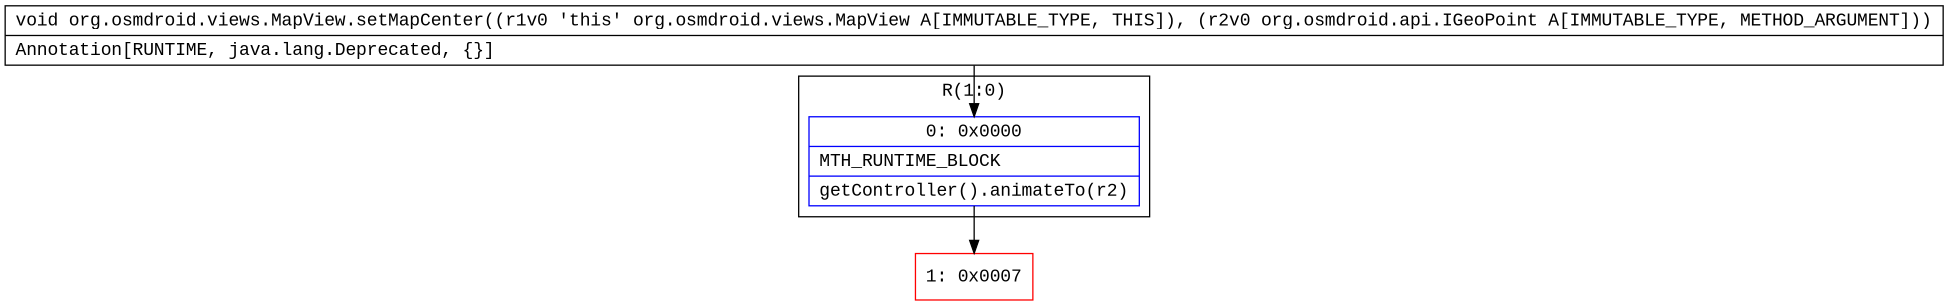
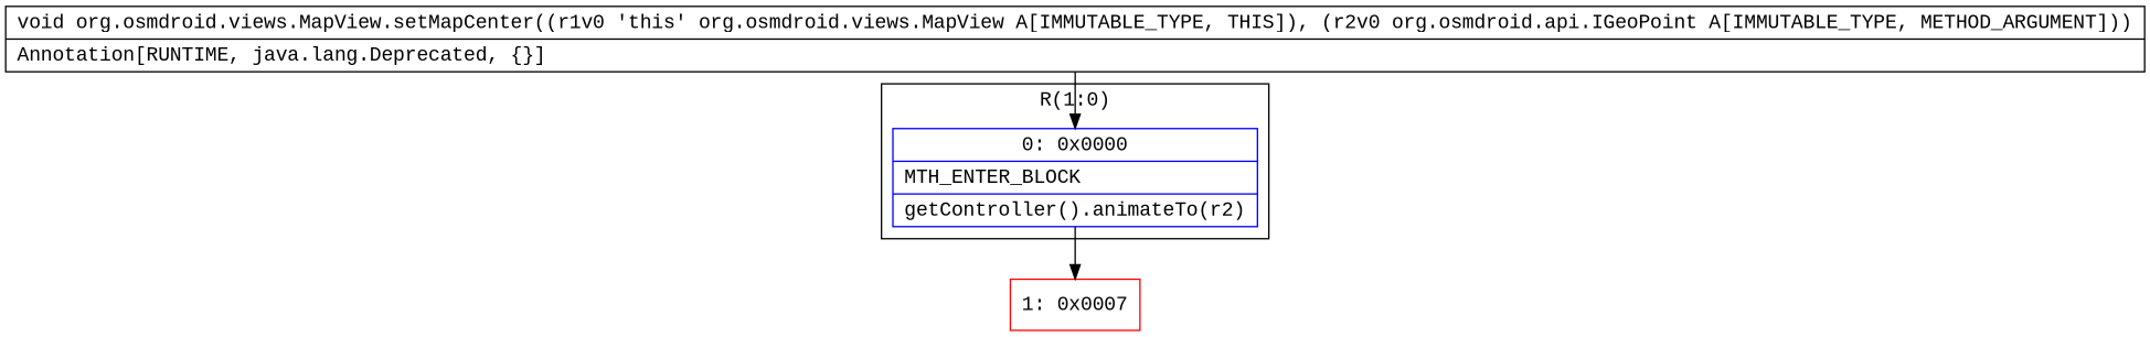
  digraph {
    fontname="Liberation Mono"
    node [shape=record fontname="Liberation Mono"]
    edge [fontname="Liberation Mono"]
-   n1 [color=blue label="{0\:\ 0x0000|MTH_RUNTIME_BLOCK\l|getController().animateTo(r2)\l}"]
+   n1 [color=blue label="{0\:\ 0x0000|MTH_ENTER_BLOCK\l|getController().animateTo(r2)\l}"]
    n2 [color=red label="{1\:\ 0x0007}"]
    n3 [label="{void org.osmdroid.views.MapView.setMapCenter((r1v0 'this' org.osmdroid.views.MapView A[IMMUTABLE_TYPE, THIS]), (r2v0 org.osmdroid.api.IGeoPoint A[IMMUTABLE_TYPE, METHOD_ARGUMENT]))  | Annotation[RUNTIME, java.lang.Deprecated, \{\}]\l}"]
    subgraph cluster_1 {
      label="R(1:0)"
      n1
    }
    n1 -> n2
    n3 -> n1
  }
